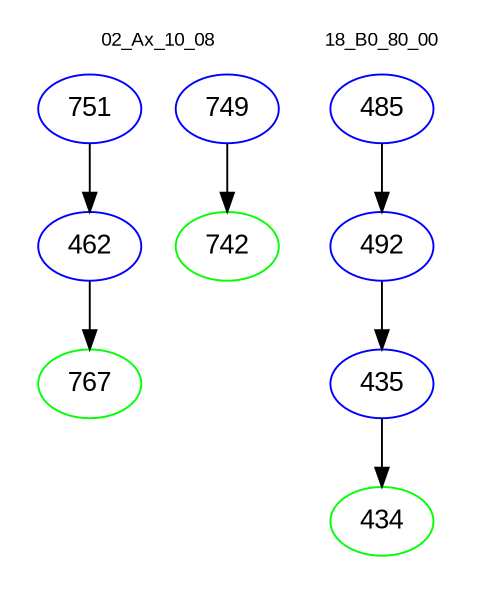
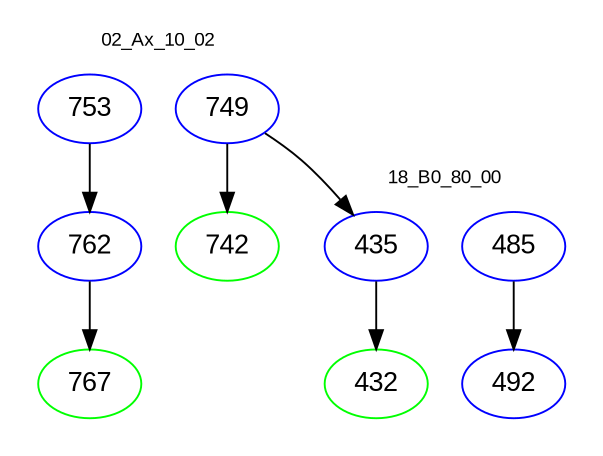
  digraph {
    fontname="Liberation Sans"
    node [color=blue fontname="Liberation Sans"]
    edge [color=black fontname="Liberation Sans"]
    n1 [label=749]
    n2 [color=green label=742]
-   n3 [label=751]
-   n4 [label=462]
+   n3 [label=753]
+   n4 [label=762]
    n5 [color=green label=767]
    n6 [label=485]
    n7 [label=492]
    n8 [label=435]
-   n9 [color=green label=434]
+   n9 [color=green label=432]
    subgraph cluster_1 {
      color=white
      fontsize=10
-     label="02_Ax_10_08"
+     label="02_Ax_10_02"
      n1
      n2
      n3
      n4
      n5
    }
    subgraph cluster_2 {
      color=white
      fontsize=10
      label="18_B0_80_00"
      n6
      n7
      n8
      n9
    }
    n1 -> n2
    n3 -> n4
    n4 -> n5
    n6 -> n7
-   n7 -> n8
+   n1 -> n8
    n8 -> n9
  }
